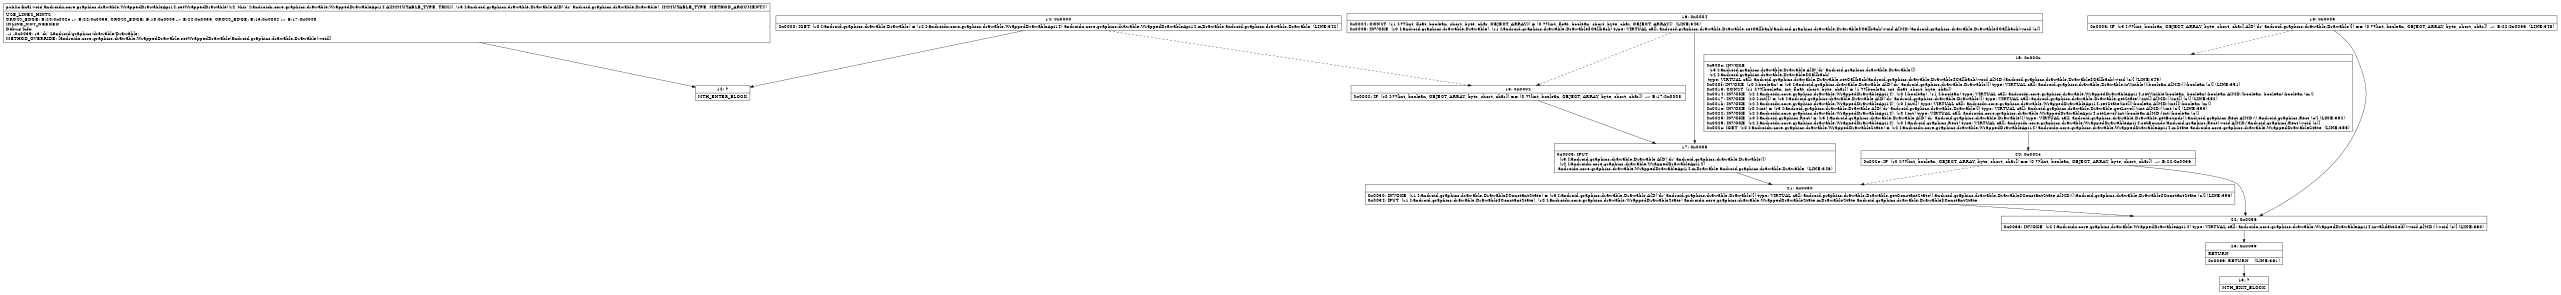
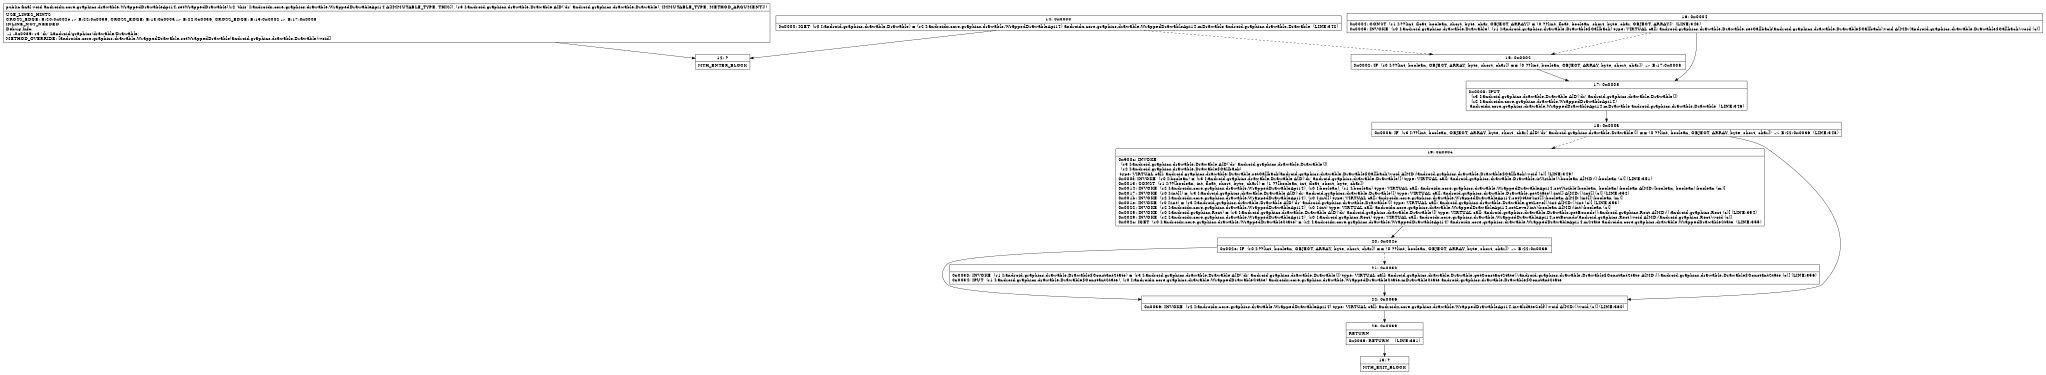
  digraph {
    node [shape=record]
    n1 [label="{12\:\ ?|MTH_ENTER_BLOCK\l}"]
    n2 [label="{14\:\ 0x0000|0x0000: IGET  (r0 I:android.graphics.drawable.Drawable) = (r2 I:androidx.core.graphics.drawable.WrappedDrawableApi14) androidx.core.graphics.drawable.WrappedDrawableApi14.mDrawable android.graphics.drawable.Drawable  (LINE:342)\l}"]
    n3 [label="{15\:\ 0x0002|0x0002: IF  (r0 I:??[int, boolean, OBJECT, ARRAY, byte, short, char]) == (0 ??[int, boolean, OBJECT, ARRAY, byte, short, char])  \-\> B:17:0x0008 \l}"]
    n4 [label="{17\:\ 0x0008|0x0008: IPUT  \l  (r3 I:android.graphics.drawable.Drawable A[D('dr' android.graphics.drawable.Drawable)])\l  (r2 I:androidx.core.graphics.drawable.WrappedDrawableApi14)\l androidx.core.graphics.drawable.WrappedDrawableApi14.mDrawable android.graphics.drawable.Drawable  (LINE:346)\l}"]
    n5 [label="{16\:\ 0x0004|0x0004: CONST  (r1 I:??[int, float, boolean, short, byte, char, OBJECT, ARRAY]) = (0 ??[int, float, boolean, short, byte, char, OBJECT, ARRAY])  (LINE:343)\l0x0005: INVOKE  (r0 I:android.graphics.drawable.Drawable), (r1 I:android.graphics.drawable.Drawable$Callback) type: VIRTUAL call: android.graphics.drawable.Drawable.setCallback(android.graphics.drawable.Drawable$Callback):void A[MD:(android.graphics.drawable.Drawable$Callback):void (c)]\l}"]
    n6 [label="{18\:\ 0x000a|0x000a: IF  (r3 I:??[int, boolean, OBJECT, ARRAY, byte, short, char] A[D('dr' android.graphics.drawable.Drawable)]) == (0 ??[int, boolean, OBJECT, ARRAY, byte, short, char])  \-\> B:22:0x0036  (LINE:348)\l}"]
    n7 [label="{19\:\ 0x000c|0x900c: INVOKE  \l  (r3 I:android.graphics.drawable.Drawable A[D('dr' android.graphics.drawable.Drawable)])\l  (r2 I:android.graphics.drawable.Drawable$Callback)\l type: VIRTUAL call: android.graphics.drawable.Drawable.setCallback(android.graphics.drawable.Drawable$Callback):void A[MD:(android.graphics.drawable.Drawable$Callback):void (c)] (LINE:349)\l0x000f: INVOKE  (r0 I:boolean) = (r3 I:android.graphics.drawable.Drawable A[D('dr' android.graphics.drawable.Drawable)]) type: VIRTUAL call: android.graphics.drawable.Drawable.isVisible():boolean A[MD:():boolean (c)] (LINE:351)\l0x0013: CONST  (r1 I:??[boolean, int, float, short, byte, char]) = (1 ??[boolean, int, float, short, byte, char]) \l0x0014: INVOKE  (r2 I:androidx.core.graphics.drawable.WrappedDrawableApi14), (r0 I:boolean), (r1 I:boolean) type: VIRTUAL call: androidx.core.graphics.drawable.WrappedDrawableApi14.setVisible(boolean, boolean):boolean A[MD:(boolean, boolean):boolean (m)]\l0x0017: INVOKE  (r0 I:int[]) = (r3 I:android.graphics.drawable.Drawable A[D('dr' android.graphics.drawable.Drawable)]) type: VIRTUAL call: android.graphics.drawable.Drawable.getState():int[] A[MD:():int[] (c)] (LINE:352)\l0x001b: INVOKE  (r2 I:androidx.core.graphics.drawable.WrappedDrawableApi14), (r0 I:int[]) type: VIRTUAL call: androidx.core.graphics.drawable.WrappedDrawableApi14.setState(int[]):boolean A[MD:(int[]):boolean (m)]\l0x001e: INVOKE  (r0 I:int) = (r3 I:android.graphics.drawable.Drawable A[D('dr' android.graphics.drawable.Drawable)]) type: VIRTUAL call: android.graphics.drawable.Drawable.getLevel():int A[MD:():int (c)] (LINE:353)\l0x0022: INVOKE  (r2 I:androidx.core.graphics.drawable.WrappedDrawableApi14), (r0 I:int) type: VIRTUAL call: androidx.core.graphics.drawable.WrappedDrawableApi14.setLevel(int):boolean A[MD:(int):boolean (c)]\l0x0025: INVOKE  (r0 I:android.graphics.Rect) = (r3 I:android.graphics.drawable.Drawable A[D('dr' android.graphics.drawable.Drawable)]) type: VIRTUAL call: android.graphics.drawable.Drawable.getBounds():android.graphics.Rect A[MD:():android.graphics.Rect (c)] (LINE:354)\l0x0029: INVOKE  (r2 I:androidx.core.graphics.drawable.WrappedDrawableApi14), (r0 I:android.graphics.Rect) type: VIRTUAL call: androidx.core.graphics.drawable.WrappedDrawableApi14.setBounds(android.graphics.Rect):void A[MD:(android.graphics.Rect):void (c)]\l0x002c: IGET  (r0 I:androidx.core.graphics.drawable.WrappedDrawableState) = (r2 I:androidx.core.graphics.drawable.WrappedDrawableApi14) androidx.core.graphics.drawable.WrappedDrawableApi14.mState androidx.core.graphics.drawable.WrappedDrawableState  (LINE:355)\l}"]
    n8 [label="{22\:\ 0x0036|0x0036: INVOKE  (r2 I:androidx.core.graphics.drawable.WrappedDrawableApi14) type: VIRTUAL call: androidx.core.graphics.drawable.WrappedDrawableApi14.invalidateSelf():void A[MD:():void (c)] (LINE:360)\l}"]
    n9 [label="{20\:\ 0x002e|0x002e: IF  (r0 I:??[int, boolean, OBJECT, ARRAY, byte, short, char]) == (0 ??[int, boolean, OBJECT, ARRAY, byte, short, char])  \-\> B:22:0x0036 \l}"]
    n10 [label="{23\:\ 0x0039|RETURN\l|0x0039: RETURN    (LINE:361)\l}"]
    n11 [label="{21\:\ 0x0030|0x0030: INVOKE  (r1 I:android.graphics.drawable.Drawable$ConstantState) = (r3 I:android.graphics.drawable.Drawable A[D('dr' android.graphics.drawable.Drawable)]) type: VIRTUAL call: android.graphics.drawable.Drawable.getConstantState():android.graphics.drawable.Drawable$ConstantState A[MD:():android.graphics.drawable.Drawable$ConstantState (c)] (LINE:356)\l0x0034: IPUT  (r1 I:android.graphics.drawable.Drawable$ConstantState), (r0 I:androidx.core.graphics.drawable.WrappedDrawableState) androidx.core.graphics.drawable.WrappedDrawableState.mDrawableState android.graphics.drawable.Drawable$ConstantState \l}"]
    n12 [label="{13\:\ ?|MTH_EXIT_BLOCK\l}"]
    n13 [label="{public final void androidx.core.graphics.drawable.WrappedDrawableApi14.setWrappedDrawable((r2 'this' I:androidx.core.graphics.drawable.WrappedDrawableApi14 A[IMMUTABLE_TYPE, THIS]), (r3 I:android.graphics.drawable.Drawable A[D('dr' android.graphics.drawable.Drawable), IMMUTABLE_TYPE, METHOD_ARGUMENT]))  | USE_LINES_HINTS\lCROSS_EDGE: B:20:0x002e \-\> B:22:0x0036, CROSS_EDGE: B:18:0x000a \-\> B:22:0x0036, CROSS_EDGE: B:15:0x0002 \-\> B:17:0x0008\lINLINE_NOT_NEEDED\lDebug Info:\l  \-1 \-0x0039: r3 'dr' Landroid\/graphics\/drawable\/Drawable;\lMETHOD_OVERRIDE: [androidx.core.graphics.drawable.WrappedDrawable.setWrappedDrawable(android.graphics.drawable.Drawable):void]\l}"]
    n2 -> n1
    n2 -> n3 [style=dashed]
    n3 -> n4
-   n4 -> n11
+   n4 -> n6
    n5 -> n3 [style=dashed]
    n5 -> n4
    n6 -> n7 [style=dashed]
    n6 -> n8
    n7 -> n9
    n8 -> n10
    n9 -> n8
    n9 -> n11 [style=dashed]
    n10 -> n12
    n11 -> n8
    n13 -> n1
  }
